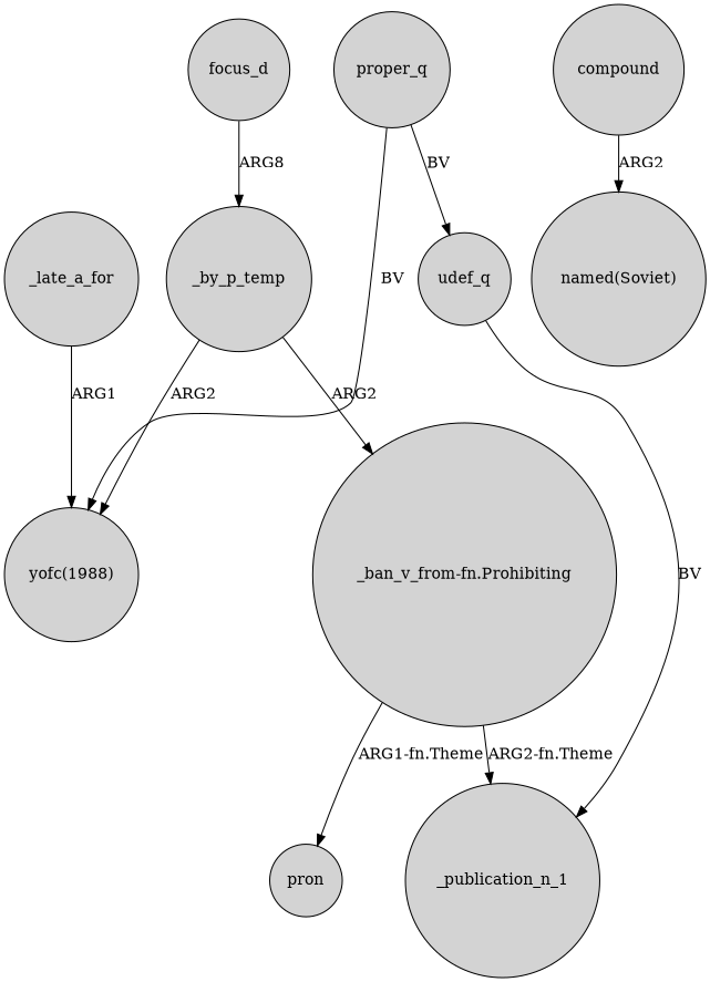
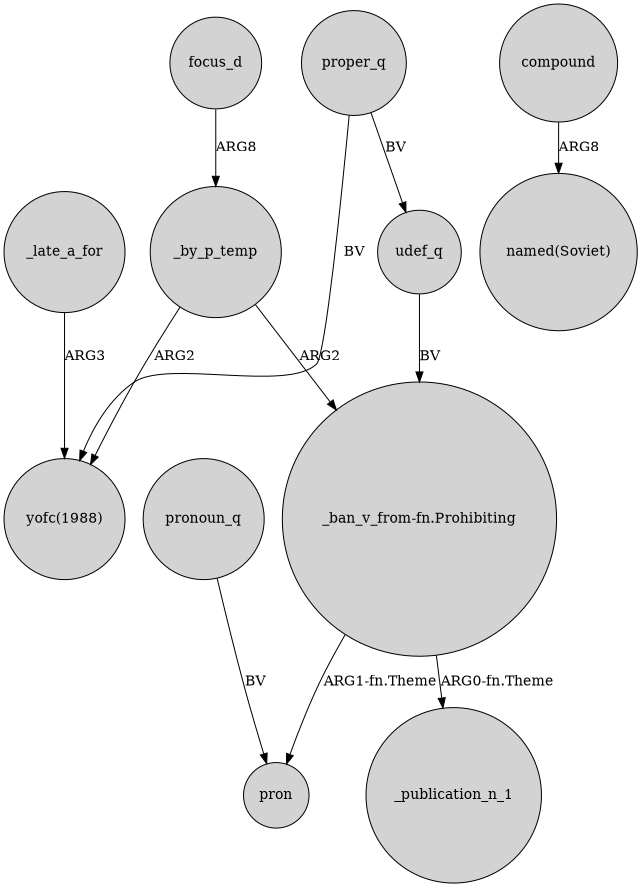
  digraph {
    node [shape=circle style=filled]
    "_ban_v_from-fn.Prohibiting"
    pron
    _publication_n_1
    focus_d
    _by_p_temp
    "yofc(1988)"
    _late_a_for
    proper_q
    udef_q
    compound
    "named(Soviet)"
+   pronoun_q
    "_ban_v_from-fn.Prohibiting" -> pron [label="ARG1-fn.Theme"]
-   "_ban_v_from-fn.Prohibiting" -> _publication_n_1 [label="ARG2-fn.Theme"]
+   "_ban_v_from-fn.Prohibiting" -> _publication_n_1 [label="ARG0-fn.Theme"]
    focus_d -> _by_p_temp [label=ARG8]
    _by_p_temp -> "_ban_v_from-fn.Prohibiting" [label=ARG2]
    _by_p_temp -> "yofc(1988)" [label=ARG2]
-   _late_a_for -> "yofc(1988)" [label=ARG1]
+   _late_a_for -> "yofc(1988)" [label=ARG3]
    proper_q -> "yofc(1988)" [label=BV]
    proper_q -> udef_q [label=BV]
-   udef_q -> _publication_n_1 [label=BV]
-   compound -> "named(Soviet)" [label=ARG2]
+   udef_q -> "_ban_v_from-fn.Prohibiting" [label=BV]
+   compound -> "named(Soviet)" [label=ARG8]
+   pronoun_q -> pron [label=BV]
  }
